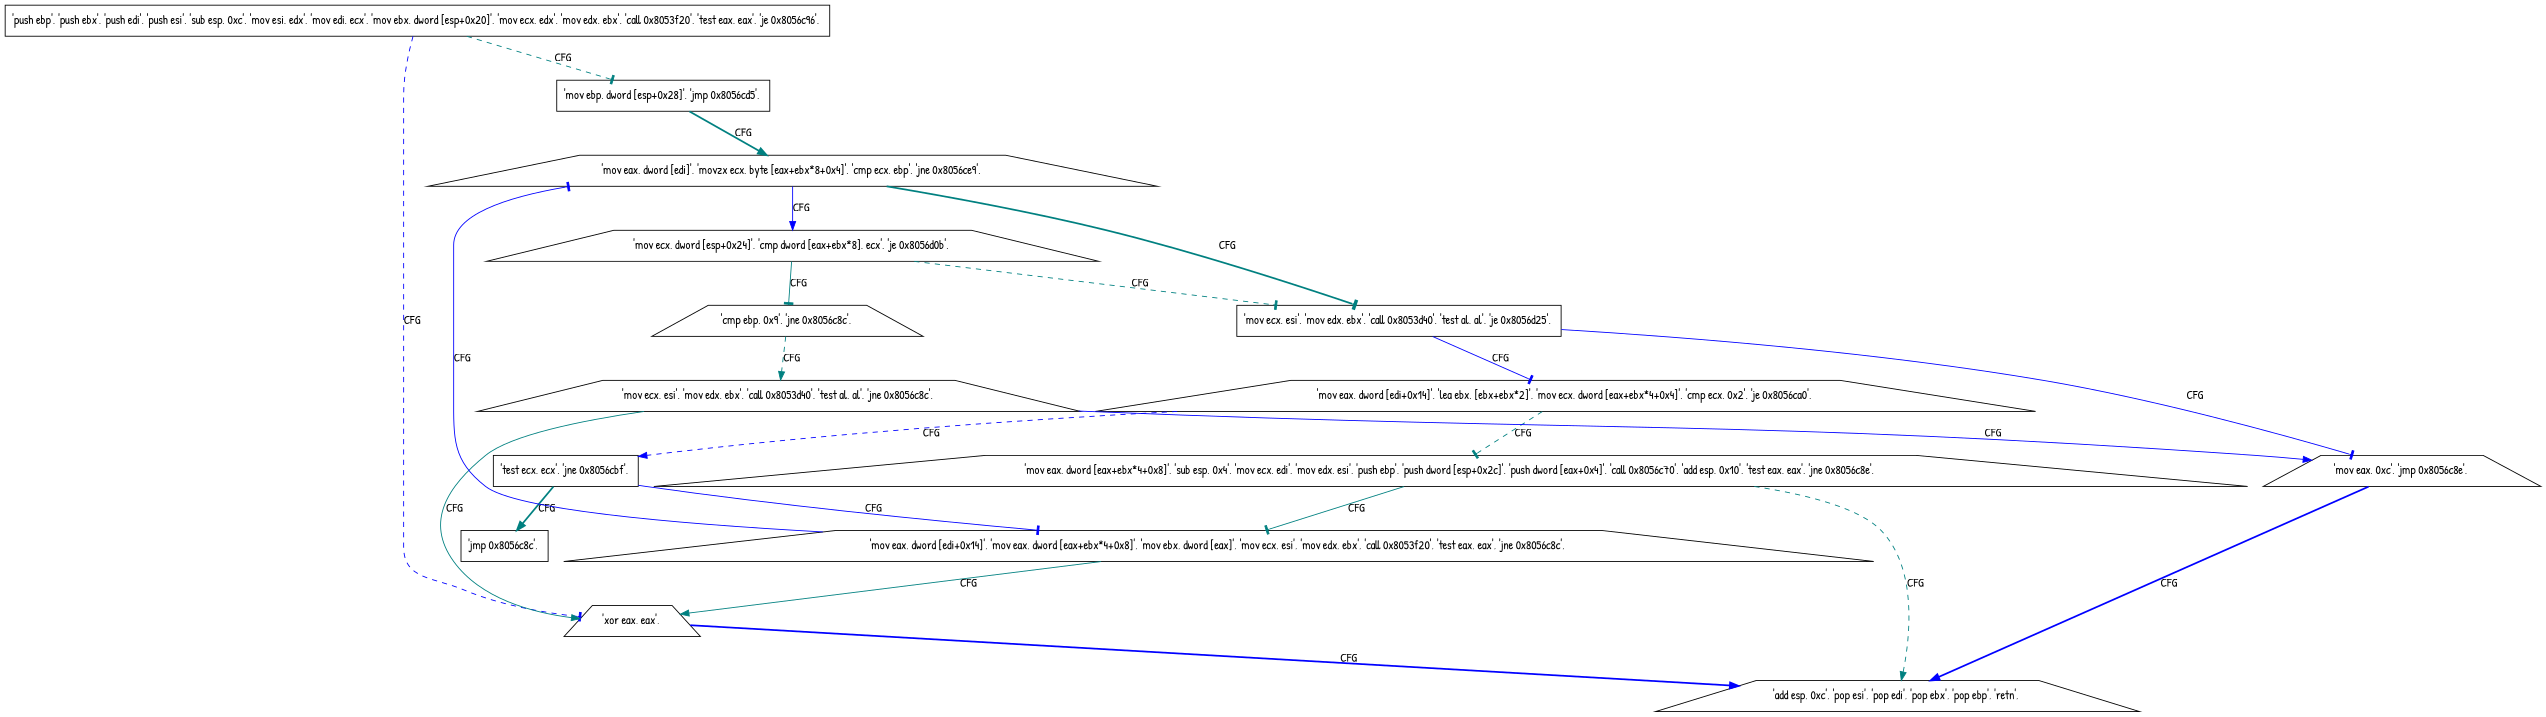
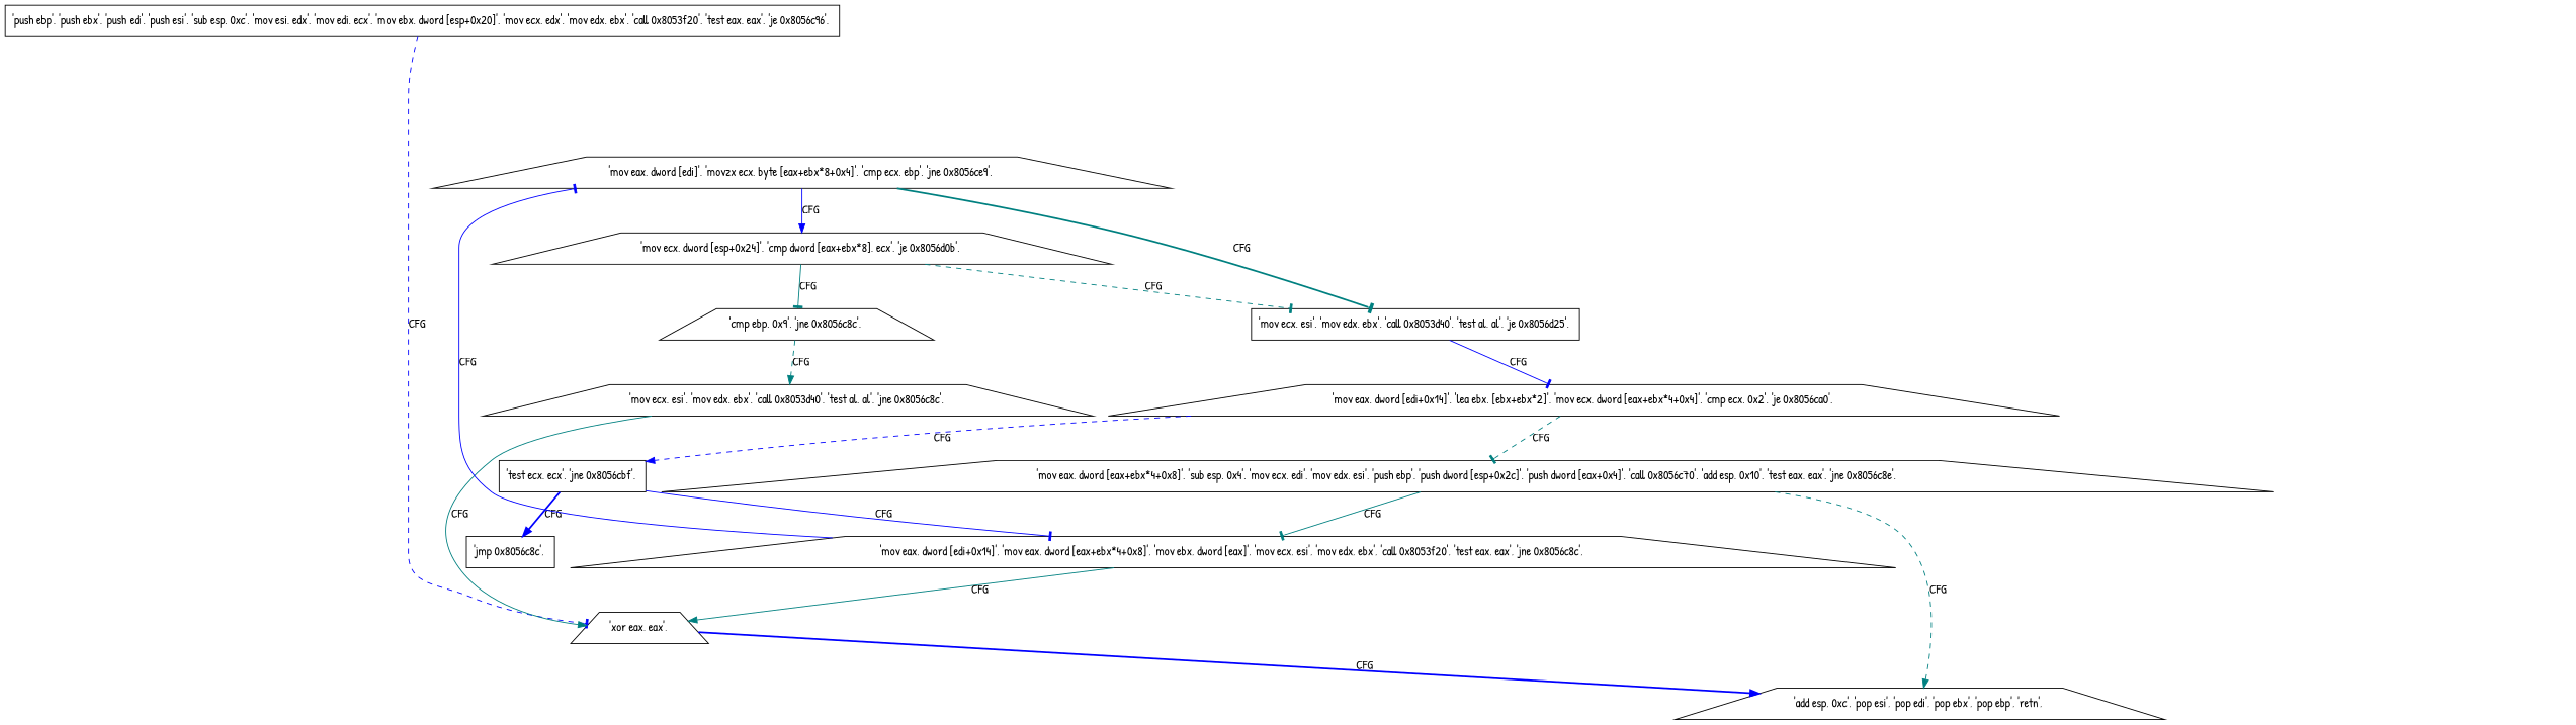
  digraph {
    fontname="Patrick Hand"
    node [fontname="Patrick Hand" shape=trapezium]
    edge [arrowhead=tee color=teal fontname="Patrick Hand" style=solid]
    n1 [label="'push ebp', 'push ebx', 'push edi', 'push esi', 'sub esp, 0xc', 'mov esi, edx', 'mov edi, ecx', 'mov ebx, dword [esp+0x20]', 'mov ecx, edx', 'mov edx, ebx', 'call 0x8053f20', 'test eax, eax', 'je 0x8056c96', " shape=box]
-   n2 [label="'mov ebp, dword [esp+0x28]', 'jmp 0x8056cd5', " shape=box]
    n3 [label="'xor eax, eax', "]
    n4 [label="'mov eax, dword [edi]', 'movzx ecx, byte [eax+ebx*8+0x4]', 'cmp ecx, ebp', 'jne 0x8056ce9', "]
    n5 [label="'add esp, 0xc', 'pop esi', 'pop edi', 'pop ebx', 'pop ebp', 'retn', "]
    n6 [label="'mov ecx, esi', 'mov edx, ebx', 'call 0x8053d40', 'test al, al', 'je 0x8056d25', " shape=box]
    n7 [label="'mov ecx, dword [esp+0x24]', 'cmp dword [eax+ebx*8], ecx', 'je 0x8056d0b', "]
-   n8 [label="'mov eax, 0xc', 'jmp 0x8056c8e', "]
    n9 [label="'mov eax, dword [edi+0x14]', 'lea ebx, [ebx+ebx*2]', 'mov ecx, dword [eax+ebx*4+0x4]', 'cmp ecx, 0x2', 'je 0x8056ca0', "]
    n10 [label="'cmp ebp, 0x9', 'jne 0x8056c8c', "]
    n11 [label="'mov eax, dword [eax+ebx*4+0x8]', 'sub esp, 0x4', 'mov ecx, edi', 'mov edx, esi', 'push ebp', 'push dword [esp+0x2c]', 'push dword [eax+0x4]', 'call 0x8056c70', 'add esp, 0x10', 'test eax, eax', 'jne 0x8056c8e', "]
    n12 [label="'test ecx, ecx', 'jne 0x8056cbf', " shape=box]
    n13 [label="'mov ecx, esi', 'mov edx, ebx', 'call 0x8053d40', 'test al, al', 'jne 0x8056c8c', "]
    n14 [label="'mov eax, dword [edi+0x14]', 'mov eax, dword [eax+ebx*4+0x8]', 'mov ebx, dword [eax]', 'mov ecx, esi', 'mov edx, ebx', 'call 0x8053f20', 'test eax, eax', 'jne 0x8056c8c', "]
    n15 [label="'jmp 0x8056c8c', " shape=box]
-   n1 -> n2 [label=CFG style=dashed]
    n1 -> n3 [color=blue label=CFG style=dashed]
-   n2 -> n4 [arrowhead=normal label=CFG style=bold]
    n3 -> n5 [arrowhead=normal color=blue label=CFG style=bold]
    n4 -> n6 [label=CFG style=bold]
    n4 -> n7 [arrowhead=normal color=blue label=CFG]
-   n6 -> n8 [color=blue label=CFG]
    n6 -> n9 [color=blue label=CFG]
    n7 -> n6 [label=CFG style=dashed]
    n7 -> n10 [label=CFG]
-   n8 -> n5 [arrowhead=normal color=blue label=CFG style=bold]
    n9 -> n11 [label=CFG style=dashed]
    n9 -> n12 [arrowhead=normal color=blue label=CFG style=dashed]
    n10 -> n13 [arrowhead=normal label=CFG style=dashed]
    n11 -> n5 [arrowhead=normal label=CFG style=dashed]
    n11 -> n14 [label=CFG]
    n12 -> n14 [color=blue label=CFG]
-   n12 -> n15 [arrowhead=normal label=CFG style=bold]
+   n12 -> n15 [arrowhead=normal color=blue label=CFG style=bold]
    n13 -> n3 [arrowhead=normal label=CFG]
-   n13 -> n8 [arrowhead=normal color=blue label=CFG]
    n14 -> n3 [arrowhead=normal label=CFG]
    n14 -> n4 [color=blue label=CFG]
  }
